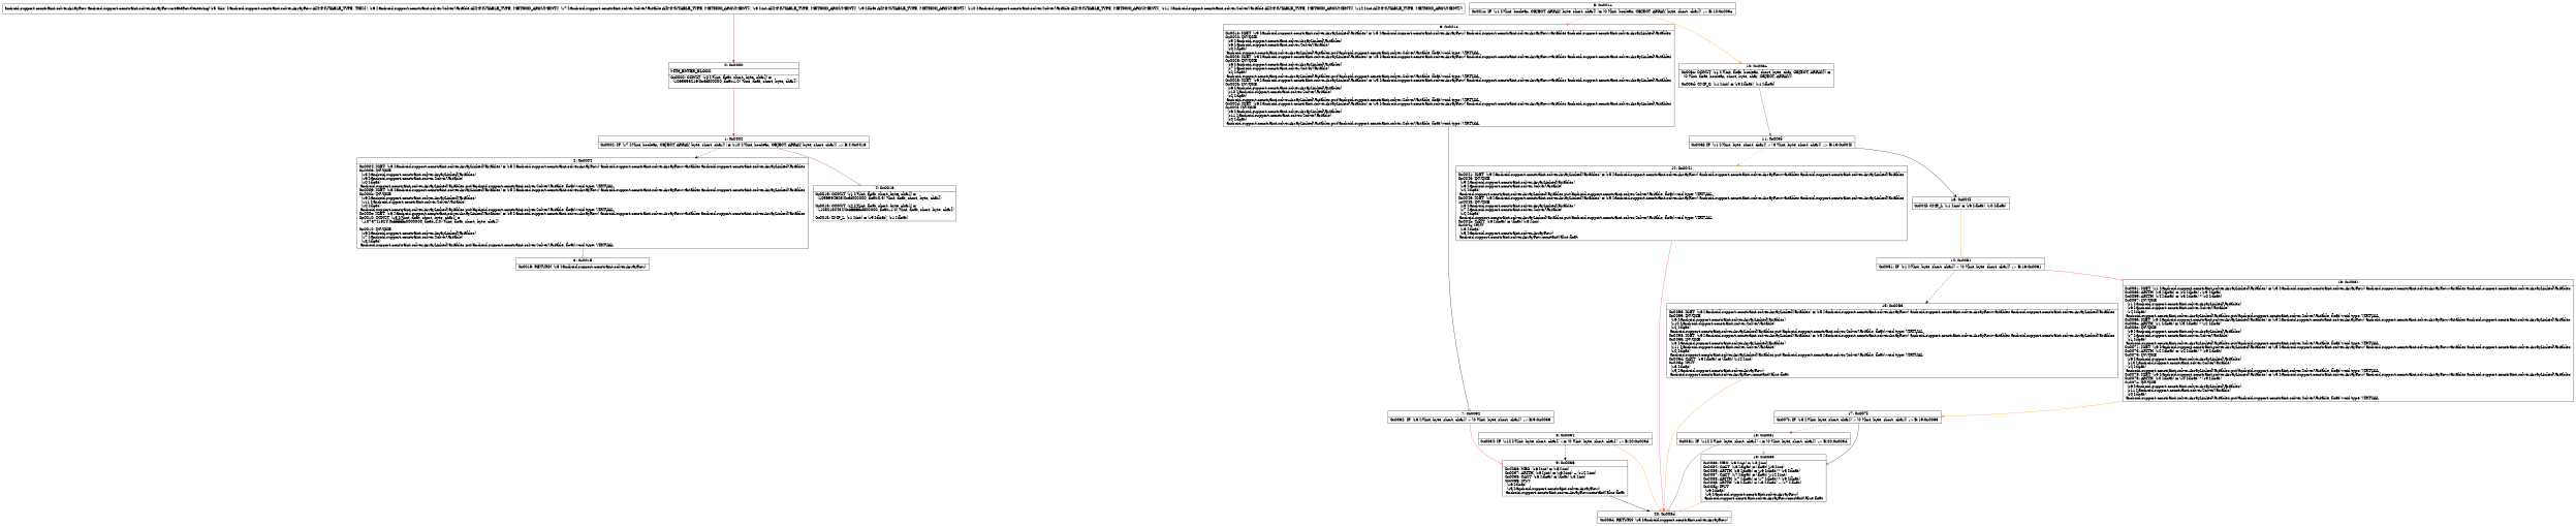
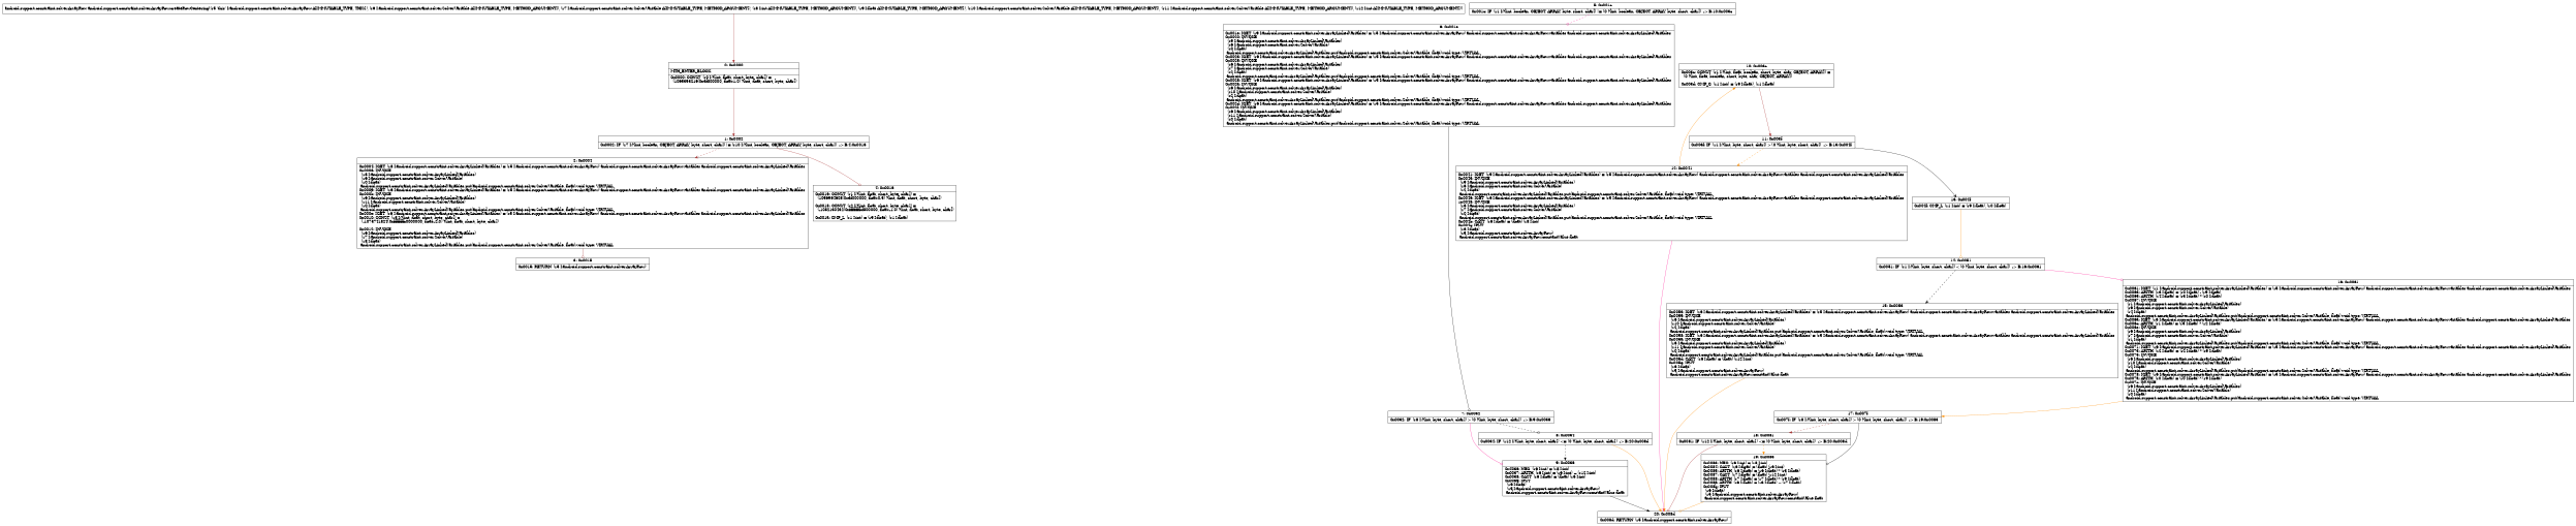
  digraph {
    node [shape=record]
    edge [arrowhead=normal color=black]
    n1 [label="{0\:\ 0x0000|MTH_ENTER_BLOCK\l|0x0000: CONST  (r0 I:?[int, float, short, byte, char]) = \l  (1065353216(0x3f800000, float:1.0) ?[int, float, short, byte, char])\l \l}"]
    n2 [label="{1\:\ 0x0002|0x0002: IF  (r7 I:?[int, boolean, OBJECT, ARRAY, byte, short, char]) != (r10 I:?[int, boolean, OBJECT, ARRAY, byte, short, char])  \-\> B:4:0x0016 \l}"]
    n3 [label="{2\:\ 0x0004|0x0004: IGET  (r8 I:android.support.constraint.solver.ArrayLinkedVariables) = (r5 I:android.support.constraint.solver.ArrayRow) android.support.constraint.solver.ArrayRow.variables android.support.constraint.solver.ArrayLinkedVariables \l0x0006: INVOKE  \l  (r8 I:android.support.constraint.solver.ArrayLinkedVariables)\l  (r6 I:android.support.constraint.solver.SolverVariable)\l  (r0 I:float)\l android.support.constraint.solver.ArrayLinkedVariables.put(android.support.constraint.solver.SolverVariable, float):void type: VIRTUAL \l0x0009: IGET  (r6 I:android.support.constraint.solver.ArrayLinkedVariables) = (r5 I:android.support.constraint.solver.ArrayRow) android.support.constraint.solver.ArrayRow.variables android.support.constraint.solver.ArrayLinkedVariables \l0x000b: INVOKE  \l  (r6 I:android.support.constraint.solver.ArrayLinkedVariables)\l  (r11 I:android.support.constraint.solver.SolverVariable)\l  (r0 I:float)\l android.support.constraint.solver.ArrayLinkedVariables.put(android.support.constraint.solver.SolverVariable, float):void type: VIRTUAL \l0x000e: IGET  (r6 I:android.support.constraint.solver.ArrayLinkedVariables) = (r5 I:android.support.constraint.solver.ArrayRow) android.support.constraint.solver.ArrayRow.variables android.support.constraint.solver.ArrayLinkedVariables \l0x0010: CONST  (r8 I:?[int, float, short, byte, char]) = \l  (\-1073741824(0xffffffffc0000000, float:\-2.0) ?[int, float, short, byte, char])\l \l0x0012: INVOKE  \l  (r6 I:android.support.constraint.solver.ArrayLinkedVariables)\l  (r7 I:android.support.constraint.solver.SolverVariable)\l  (r8 I:float)\l android.support.constraint.solver.ArrayLinkedVariables.put(android.support.constraint.solver.SolverVariable, float):void type: VIRTUAL \l}"]
    n4 [label="{4\:\ 0x0016|0x0016: CONST  (r1 I:?[int, float, short, byte, char]) = \l  (1056964608(0x3f000000, float:0.5) ?[int, float, short, byte, char])\l \l0x0018: CONST  (r2 I:?[int, float, short, byte, char]) = \l  (\-1082130432(0xffffffffbf800000, float:\-1.0) ?[int, float, short, byte, char])\l \l0x001a: CMP_L  (r1 I:int) = (r9 I:float), (r1 I:float) \l}"]
    n5 [label="{3\:\ 0x0015|0x0015: RETURN  (r5 I:android.support.constraint.solver.ArrayRow) \l}"]
    n6 [label="{5\:\ 0x001c|0x001c: IF  (r1 I:?[int, boolean, OBJECT, ARRAY, byte, short, char]) != (0 ?[int, boolean, OBJECT, ARRAY, byte, short, char])  \-\> B:10:0x003c \l}"]
    n7 [label="{6\:\ 0x001e|0x001e: IGET  (r9 I:android.support.constraint.solver.ArrayLinkedVariables) = (r5 I:android.support.constraint.solver.ArrayRow) android.support.constraint.solver.ArrayRow.variables android.support.constraint.solver.ArrayLinkedVariables \l0x0020: INVOKE  \l  (r9 I:android.support.constraint.solver.ArrayLinkedVariables)\l  (r6 I:android.support.constraint.solver.SolverVariable)\l  (r0 I:float)\l android.support.constraint.solver.ArrayLinkedVariables.put(android.support.constraint.solver.SolverVariable, float):void type: VIRTUAL \l0x0023: IGET  (r6 I:android.support.constraint.solver.ArrayLinkedVariables) = (r5 I:android.support.constraint.solver.ArrayRow) android.support.constraint.solver.ArrayRow.variables android.support.constraint.solver.ArrayLinkedVariables \l0x0025: INVOKE  \l  (r6 I:android.support.constraint.solver.ArrayLinkedVariables)\l  (r7 I:android.support.constraint.solver.SolverVariable)\l  (r2 I:float)\l android.support.constraint.solver.ArrayLinkedVariables.put(android.support.constraint.solver.SolverVariable, float):void type: VIRTUAL \l0x0028: IGET  (r6 I:android.support.constraint.solver.ArrayLinkedVariables) = (r5 I:android.support.constraint.solver.ArrayRow) android.support.constraint.solver.ArrayRow.variables android.support.constraint.solver.ArrayLinkedVariables \l0x002a: INVOKE  \l  (r6 I:android.support.constraint.solver.ArrayLinkedVariables)\l  (r10 I:android.support.constraint.solver.SolverVariable)\l  (r2 I:float)\l android.support.constraint.solver.ArrayLinkedVariables.put(android.support.constraint.solver.SolverVariable, float):void type: VIRTUAL \l0x002d: IGET  (r6 I:android.support.constraint.solver.ArrayLinkedVariables) = (r5 I:android.support.constraint.solver.ArrayRow) android.support.constraint.solver.ArrayRow.variables android.support.constraint.solver.ArrayLinkedVariables \l0x002f: INVOKE  \l  (r6 I:android.support.constraint.solver.ArrayLinkedVariables)\l  (r11 I:android.support.constraint.solver.SolverVariable)\l  (r0 I:float)\l android.support.constraint.solver.ArrayLinkedVariables.put(android.support.constraint.solver.SolverVariable, float):void type: VIRTUAL \l}"]
    n8 [label="{10\:\ 0x003c|0x003c: CONST  (r1 I:?[int, float, boolean, short, byte, char, OBJECT, ARRAY]) = \l  (0 ?[int, float, boolean, short, byte, char, OBJECT, ARRAY])\l \l0x003d: CMP_G  (r1 I:int) = (r9 I:float), (r1 I:float) \l}"]
    n9 [label="{7\:\ 0x0032|0x0032: IF  (r8 I:?[int, byte, short, char]) \> (0 ?[int, byte, short, char])  \-\> B:9:0x0036 \l}"]
    n10 [label="{11\:\ 0x003f|0x003f: IF  (r1 I:?[int, byte, short, char]) \> (0 ?[int, byte, short, char])  \-\> B:13:0x004f \l}"]
    n11 [label="{8\:\ 0x0034|0x0034: IF  (r12 I:?[int, byte, short, char]) \<= (0 ?[int, byte, short, char])  \-\> B:20:0x008d \l}"]
    n12 [label="{9\:\ 0x0036|0x4036: NEG  (r6 I:int) = (r8 I:int) \l0x0037: ARITH  (r6 I:int) = (r6 I:int) + (r12 I:int) \l0x0038: CAST  (r6 I:float) = (float) (r6 I:int) \l0x0039: IPUT  \l  (r6 I:float)\l  (r5 I:android.support.constraint.solver.ArrayRow)\l android.support.constraint.solver.ArrayRow.constantValue float \l}"]
    n13 [label="{20\:\ 0x008d|0x008d: RETURN  (r5 I:android.support.constraint.solver.ArrayRow) \l}"]
    n14 [label="{12\:\ 0x0041|0x0041: IGET  (r9 I:android.support.constraint.solver.ArrayLinkedVariables) = (r5 I:android.support.constraint.solver.ArrayRow) android.support.constraint.solver.ArrayRow.variables android.support.constraint.solver.ArrayLinkedVariables \l0x0043: INVOKE  \l  (r9 I:android.support.constraint.solver.ArrayLinkedVariables)\l  (r6 I:android.support.constraint.solver.SolverVariable)\l  (r2 I:float)\l android.support.constraint.solver.ArrayLinkedVariables.put(android.support.constraint.solver.SolverVariable, float):void type: VIRTUAL \l0x0046: IGET  (r6 I:android.support.constraint.solver.ArrayLinkedVariables) = (r5 I:android.support.constraint.solver.ArrayRow) android.support.constraint.solver.ArrayRow.variables android.support.constraint.solver.ArrayLinkedVariables \l1x0048: INVOKE  \l  (r6 I:android.support.constraint.solver.ArrayLinkedVariables)\l  (r7 I:android.support.constraint.solver.SolverVariable)\l  (r0 I:float)\l android.support.constraint.solver.ArrayLinkedVariables.put(android.support.constraint.solver.SolverVariable, float):void type: VIRTUAL \l0x004b: CAST  (r6 I:float) = (float) (r8 I:int) \l0x004c: IPUT  \l  (r6 I:float)\l  (r5 I:android.support.constraint.solver.ArrayRow)\l android.support.constraint.solver.ArrayRow.constantValue float \l}"]
    n15 [label="{13\:\ 0x004f|0x004f: CMP_L  (r1 I:int) = (r9 I:float), (r0 I:float) \l}"]
    n16 [label="{14\:\ 0x0051|0x0051: IF  (r1 I:?[int, byte, short, char]) \< (0 ?[int, byte, short, char])  \-\> B:16:0x0061 \l}"]
    n17 [label="{15\:\ 0x0053|0x0053: IGET  (r6 I:android.support.constraint.solver.ArrayLinkedVariables) = (r5 I:android.support.constraint.solver.ArrayRow) android.support.constraint.solver.ArrayRow.variables android.support.constraint.solver.ArrayLinkedVariables \l0x0055: INVOKE  \l  (r6 I:android.support.constraint.solver.ArrayLinkedVariables)\l  (r10 I:android.support.constraint.solver.SolverVariable)\l  (r2 I:float)\l android.support.constraint.solver.ArrayLinkedVariables.put(android.support.constraint.solver.SolverVariable, float):void type: VIRTUAL \l0x0058: IGET  (r6 I:android.support.constraint.solver.ArrayLinkedVariables) = (r5 I:android.support.constraint.solver.ArrayRow) android.support.constraint.solver.ArrayRow.variables android.support.constraint.solver.ArrayLinkedVariables \l0x005a: INVOKE  \l  (r6 I:android.support.constraint.solver.ArrayLinkedVariables)\l  (r11 I:android.support.constraint.solver.SolverVariable)\l  (r0 I:float)\l android.support.constraint.solver.ArrayLinkedVariables.put(android.support.constraint.solver.SolverVariable, float):void type: VIRTUAL \l0x005d: CAST  (r6 I:float) = (float) (r12 I:int) \l0x005e: IPUT  \l  (r6 I:float)\l  (r5 I:android.support.constraint.solver.ArrayRow)\l android.support.constraint.solver.ArrayRow.constantValue float \l}"]
    n18 [label="{16\:\ 0x0061|0x0061: IGET  (r1 I:android.support.constraint.solver.ArrayLinkedVariables) = (r5 I:android.support.constraint.solver.ArrayRow) android.support.constraint.solver.ArrayRow.variables android.support.constraint.solver.ArrayLinkedVariables \l0x0063: ARITH  (r3 I:float) = (r0 I:float) \- (r9 I:float) \l0x0065: ARITH  (r4 I:float) = (r3 I:float) * (r0 I:float) \l0x0067: INVOKE  \l  (r1 I:android.support.constraint.solver.ArrayLinkedVariables)\l  (r6 I:android.support.constraint.solver.SolverVariable)\l  (r4 I:float)\l android.support.constraint.solver.ArrayLinkedVariables.put(android.support.constraint.solver.SolverVariable, float):void type: VIRTUAL \l0x006a: IGET  (r6 I:android.support.constraint.solver.ArrayLinkedVariables) = (r5 I:android.support.constraint.solver.ArrayRow) android.support.constraint.solver.ArrayRow.variables android.support.constraint.solver.ArrayLinkedVariables \l0x006c: ARITH  (r1 I:float) = (r3 I:float) * (r2 I:float) \l0x006e: INVOKE  \l  (r6 I:android.support.constraint.solver.ArrayLinkedVariables)\l  (r7 I:android.support.constraint.solver.SolverVariable)\l  (r1 I:float)\l android.support.constraint.solver.ArrayLinkedVariables.put(android.support.constraint.solver.SolverVariable, float):void type: VIRTUAL \l0x0071: IGET  (r6 I:android.support.constraint.solver.ArrayLinkedVariables) = (r5 I:android.support.constraint.solver.ArrayRow) android.support.constraint.solver.ArrayRow.variables android.support.constraint.solver.ArrayLinkedVariables \l0x0073: ARITH  (r2 I:float) = (r2 I:float) * (r9 I:float) \l0x0075: INVOKE  \l  (r6 I:android.support.constraint.solver.ArrayLinkedVariables)\l  (r10 I:android.support.constraint.solver.SolverVariable)\l  (r2 I:float)\l android.support.constraint.solver.ArrayLinkedVariables.put(android.support.constraint.solver.SolverVariable, float):void type: VIRTUAL \l0x0078: IGET  (r6 I:android.support.constraint.solver.ArrayLinkedVariables) = (r5 I:android.support.constraint.solver.ArrayRow) android.support.constraint.solver.ArrayRow.variables android.support.constraint.solver.ArrayLinkedVariables \l0x007a: ARITH  (r0 I:float) = (r0 I:float) * (r9 I:float) \l0x007c: INVOKE  \l  (r6 I:android.support.constraint.solver.ArrayLinkedVariables)\l  (r11 I:android.support.constraint.solver.SolverVariable)\l  (r0 I:float)\l android.support.constraint.solver.ArrayLinkedVariables.put(android.support.constraint.solver.SolverVariable, float):void type: VIRTUAL \l}"]
    n19 [label="{17\:\ 0x007f|0x007f: IF  (r8 I:?[int, byte, short, char]) \> (0 ?[int, byte, short, char])  \-\> B:19:0x0083 \l}"]
    n20 [label="{18\:\ 0x0081|0x0081: IF  (r12 I:?[int, byte, short, char]) \<= (0 ?[int, byte, short, char])  \-\> B:20:0x008d \l}"]
    n21 [label="{19\:\ 0x0083|0x0083: NEG  (r6 I:int) = (r8 I:int) \l0x0084: CAST  (r6 I:float) = (float) (r6 I:int) \l0x0085: ARITH  (r6 I:float) = (r6 I:float) * (r3 I:float) \l0x0087: CAST  (r7 I:float) = (float) (r12 I:int) \l0x0088: ARITH  (r7 I:float) = (r7 I:float) * (r9 I:float) \l0x008a: ARITH  (r6 I:float) = (r6 I:float) + (r7 I:float) \l0x008b: IPUT  \l  (r6 I:float)\l  (r5 I:android.support.constraint.solver.ArrayRow)\l android.support.constraint.solver.ArrayRow.constantValue float \l}"]
    n22 [label="{android.support.constraint.solver.ArrayRow android.support.constraint.solver.ArrayRow.createRowCentering((r5 'this' I:android.support.constraint.solver.ArrayRow A[IMMUTABLE_TYPE, THIS]), (r6 I:android.support.constraint.solver.SolverVariable A[IMMUTABLE_TYPE, METHOD_ARGUMENT]), (r7 I:android.support.constraint.solver.SolverVariable A[IMMUTABLE_TYPE, METHOD_ARGUMENT]), (r8 I:int A[IMMUTABLE_TYPE, METHOD_ARGUMENT]), (r9 I:float A[IMMUTABLE_TYPE, METHOD_ARGUMENT]), (r10 I:android.support.constraint.solver.SolverVariable A[IMMUTABLE_TYPE, METHOD_ARGUMENT]), (r11 I:android.support.constraint.solver.SolverVariable A[IMMUTABLE_TYPE, METHOD_ARGUMENT]), (r12 I:int A[IMMUTABLE_TYPE, METHOD_ARGUMENT])) }"]
    n1 -> n2 [color=brown]
-   n2 -> n3 [arrowhead=vee style=dashed]
+   n2 -> n3 [arrowhead=vee color=brown style=dashed]
    n2 -> n4 [arrowhead=odot color=brown]
    n3 -> n5 [arrowhead=odot color=brown]
    n6 -> n7 [arrowhead=odot color=deeppink style=dashed]
-   n6 -> n8 [color=darkorange]
+   n14 -> n8 [color=darkorange]
    n7 -> n9 [arrowhead=odot]
    n8 -> n10 [color=brown]
+   n9 -> n11 [arrowhead=odot style=dashed]
    n9 -> n12 [arrowhead=odot color=deeppink]
    n10 -> n14 [arrowhead=vee color=darkorange style=dashed]
    n10 -> n15 [arrowhead=vee]
    n11 -> n12 [style=dashed]
    n11 -> n13 [arrowhead=vee color=darkorange]
    n12 -> n13
    n14 -> n13 [color=deeppink]
    n15 -> n16 [arrowhead=odot color=darkorange]
    n16 -> n17 [arrowhead=vee style=dashed]
    n16 -> n18 [arrowhead=odot color=deeppink]
    n17 -> n13 [color=darkorange]
    n18 -> n19 [color=darkorange]
    n19 -> n20 [color=brown style=dashed]
    n19 -> n21 [arrowhead=odot]
    n20 -> n13 [arrowhead=odot color=brown]
    n20 -> n21 [color=darkorange style=dashed]
    n21 -> n13 [arrowhead=odot color=darkorange]
    n22 -> n1 [color=brown]
  }
